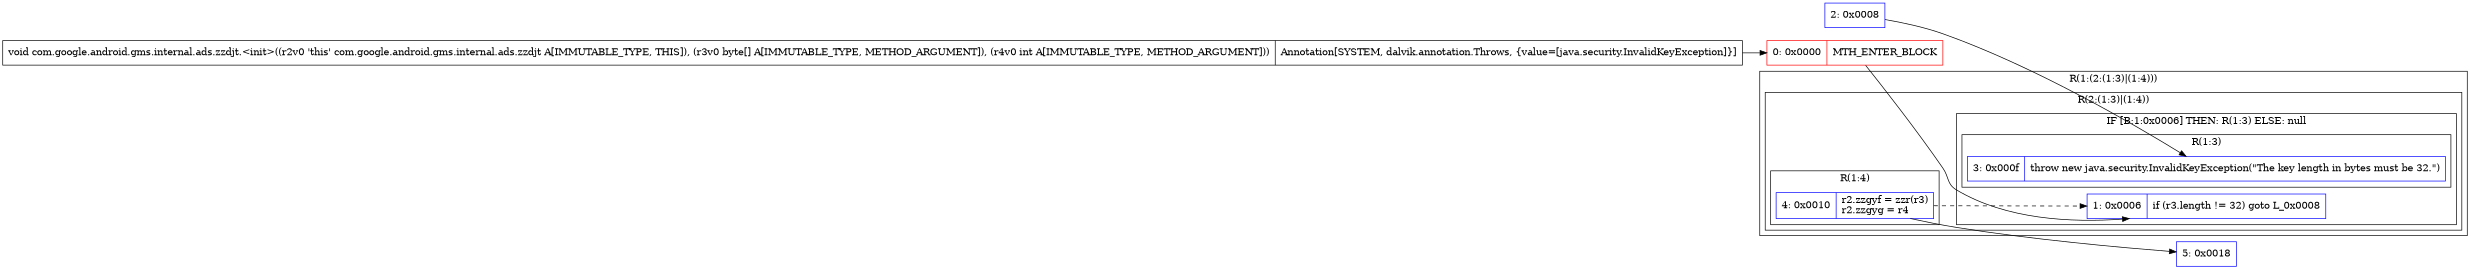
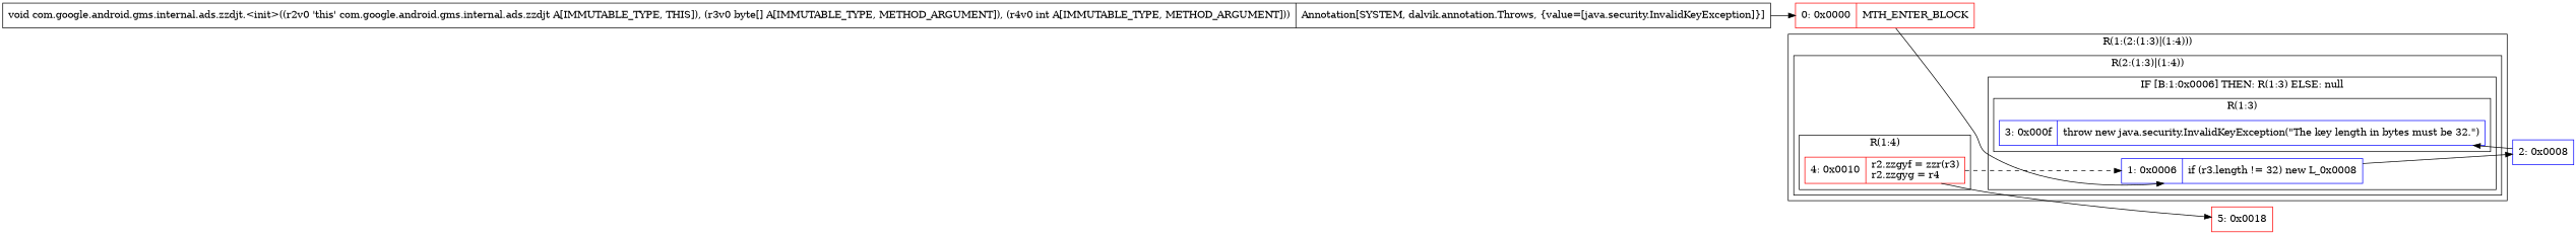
  digraph {
    rankdir=LR
    node [color=blue shape=record]
    n1 [label="{3\:\ 0x000f|throw new java.security.InvalidKeyException(\"The key length in bytes must be 32.\")\l}"]
-   n2 [label="{1\:\ 0x0006|if (r3.length != 32) goto L_0x0008\l}"]
-   n3 [label="{4\:\ 0x0010|r2.zzgyf = zzr(r3)\lr2.zzgyg = r4\l}"]
+   n2 [label="{1\:\ 0x0006|if (r3.length != 32) new L_0x0008\l}"]
+   n3 [color=red label="{4\:\ 0x0010|r2.zzgyf = zzr(r3)\lr2.zzgyg = r4\l}"]
    n4 [label="{2\:\ 0x0008}"]
-   n5 [label="{5\:\ 0x0018}"]
+   n5 [color=red label="{5\:\ 0x0018}"]
    n6 [color=red label="{0\:\ 0x0000|MTH_ENTER_BLOCK\l}"]
    n7 [label="{void com.google.android.gms.internal.ads.zzdjt.\<init\>((r2v0 'this' com.google.android.gms.internal.ads.zzdjt A[IMMUTABLE_TYPE, THIS]), (r3v0 byte[] A[IMMUTABLE_TYPE, METHOD_ARGUMENT]), (r4v0 int A[IMMUTABLE_TYPE, METHOD_ARGUMENT]))  | Annotation[SYSTEM, dalvik.annotation.Throws, \{value=[java.security.InvalidKeyException]\}]\l}" color=""]
    subgraph cluster_1 {
      label="R(1:(2:(1:3)|(1:4)))"
      subgraph cluster_2 {
        label="R(2:(1:3)|(1:4))"
        subgraph cluster_3 {
          label="IF [B:1:0x0006] THEN: R(1:3) ELSE: null"
          n2
          subgraph cluster_4 {
            label="R(1:3)"
            n1
          }
        }
        subgraph cluster_5 {
          label="R(1:4)"
          n3
        }
      }
    }
+   n2 -> n4
    n3 -> n2 [style=dashed]
    n3 -> n5
    n4 -> n1
    n6 -> n2
    n7 -> n6
  }
